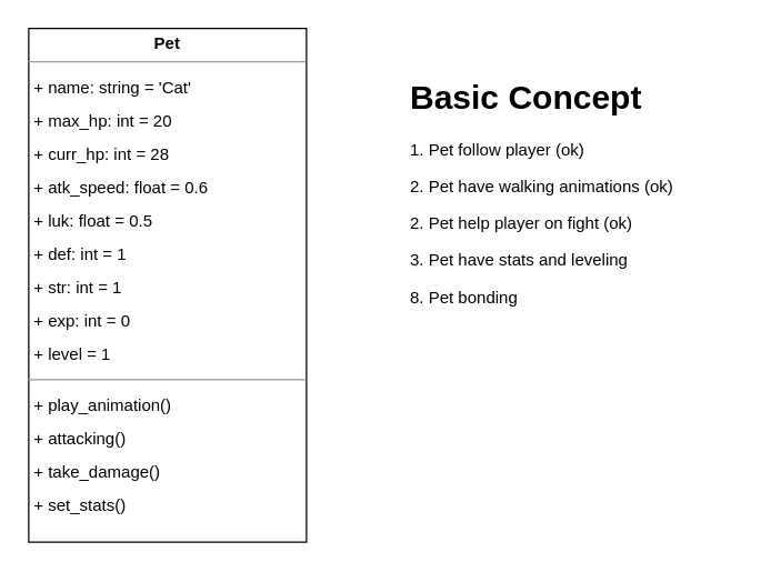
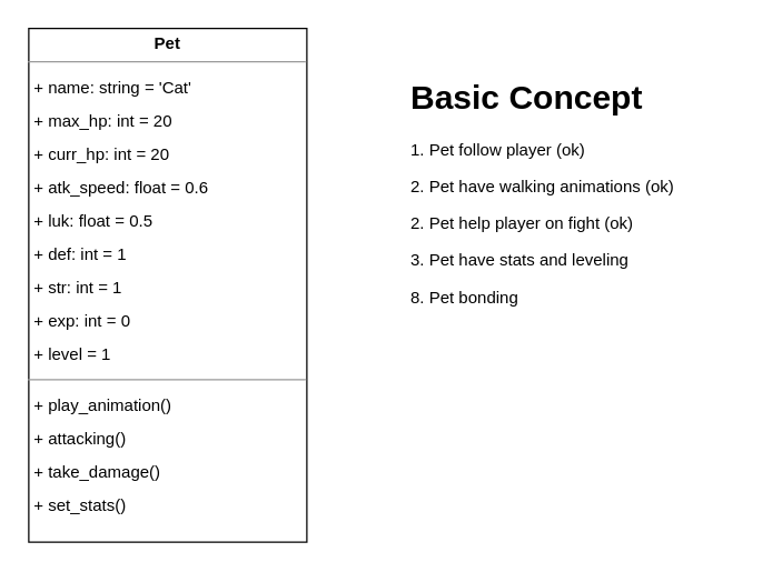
  <mxCell id="0" />
  <mxCell id="1" parent="0" />
- <mxCell id="2" value="&lt;p style=&quot;margin:0px;margin-top:4px;text-align:center;&quot;&gt;&lt;b&gt;Pet&lt;/b&gt;&lt;/p&gt;&lt;hr size=&quot;1&quot;&gt;&lt;p style=&quot;margin: 0px 0px 0px 4px; line-height: 200%;&quot;&gt;+ name: string = 'Cat'&lt;/p&gt;&lt;p style=&quot;margin: 0px 0px 0px 4px; line-height: 200%;&quot;&gt;+ max_hp: int = 20&lt;/p&gt;&lt;p style=&quot;margin: 0px 0px 0px 4px; line-height: 200%;&quot;&gt;+ curr_hp: int = 28&lt;/p&gt;&lt;p style=&quot;margin: 0px 0px 0px 4px; line-height: 200%;&quot;&gt;+ atk_speed: float = 0.6&lt;/p&gt;&lt;p style=&quot;margin: 0px 0px 0px 4px; line-height: 200%;&quot;&gt;+ luk: float = 0.5&lt;/p&gt;&lt;p style=&quot;margin: 0px 0px 0px 4px; line-height: 200%;&quot;&gt;+ def: int = 1&lt;/p&gt;&lt;p style=&quot;margin: 0px 0px 0px 4px; line-height: 200%;&quot;&gt;+ str: int = 1&lt;/p&gt;&lt;p style=&quot;margin: 0px 0px 0px 4px; line-height: 200%;&quot;&gt;+ exp: int = 0&lt;/p&gt;&lt;p style=&quot;margin: 0px 0px 0px 4px; line-height: 200%;&quot;&gt;+ level = 1&lt;br&gt;&lt;/p&gt;&lt;hr style=&quot;line-height: 200%;&quot; size=&quot;1&quot;&gt;&lt;p style=&quot;margin: 0px 0px 0px 4px; line-height: 200%;&quot;&gt;+ play_animation()&lt;/p&gt;&lt;p style=&quot;margin: 0px 0px 0px 4px; line-height: 200%;&quot;&gt;+ attacking()&lt;/p&gt;&lt;p style=&quot;margin: 0px 0px 0px 4px; line-height: 200%;&quot;&gt;+ take_damage()&lt;/p&gt;&lt;p style=&quot;margin: 0px 0px 0px 4px; line-height: 200%;&quot;&gt;+ set_stats()&lt;br&gt;&lt;/p&gt;" style="verticalAlign=top;align=left;overflow=fill;fontSize=12;fontFamily=Helvetica;html=1;" parent="1" vertex="1"><mxGeometry x="20" y="20" width="200" height="370" as="geometry" /></mxCell>
+ <mxCell id="2" value="&lt;p style=&quot;margin:0px;margin-top:4px;text-align:center;&quot;&gt;&lt;b&gt;Pet&lt;/b&gt;&lt;/p&gt;&lt;hr size=&quot;1&quot;&gt;&lt;p style=&quot;margin: 0px 0px 0px 4px; line-height: 200%;&quot;&gt;+ name: string = 'Cat'&lt;/p&gt;&lt;p style=&quot;margin: 0px 0px 0px 4px; line-height: 200%;&quot;&gt;+ max_hp: int = 20&lt;/p&gt;&lt;p style=&quot;margin: 0px 0px 0px 4px; line-height: 200%;&quot;&gt;+ curr_hp: int = 20&lt;/p&gt;&lt;p style=&quot;margin: 0px 0px 0px 4px; line-height: 200%;&quot;&gt;+ atk_speed: float = 0.6&lt;/p&gt;&lt;p style=&quot;margin: 0px 0px 0px 4px; line-height: 200%;&quot;&gt;+ luk: float = 0.5&lt;/p&gt;&lt;p style=&quot;margin: 0px 0px 0px 4px; line-height: 200%;&quot;&gt;+ def: int = 1&lt;/p&gt;&lt;p style=&quot;margin: 0px 0px 0px 4px; line-height: 200%;&quot;&gt;+ str: int = 1&lt;/p&gt;&lt;p style=&quot;margin: 0px 0px 0px 4px; line-height: 200%;&quot;&gt;+ exp: int = 0&lt;/p&gt;&lt;p style=&quot;margin: 0px 0px 0px 4px; line-height: 200%;&quot;&gt;+ level = 1&lt;br&gt;&lt;/p&gt;&lt;hr style=&quot;line-height: 200%;&quot; size=&quot;1&quot;&gt;&lt;p style=&quot;margin: 0px 0px 0px 4px; line-height: 200%;&quot;&gt;+ play_animation()&lt;/p&gt;&lt;p style=&quot;margin: 0px 0px 0px 4px; line-height: 200%;&quot;&gt;+ attacking()&lt;/p&gt;&lt;p style=&quot;margin: 0px 0px 0px 4px; line-height: 200%;&quot;&gt;+ take_damage()&lt;/p&gt;&lt;p style=&quot;margin: 0px 0px 0px 4px; line-height: 200%;&quot;&gt;+ set_stats()&lt;br&gt;&lt;/p&gt;" style="verticalAlign=top;align=left;overflow=fill;fontSize=12;fontFamily=Helvetica;html=1;" parent="1" vertex="1"><mxGeometry x="20" y="20" width="200" height="370" as="geometry" /></mxCell>
  <mxCell id="3" value="&lt;h1&gt;Basic Concept&lt;/h1&gt;&lt;p&gt;1. Pet follow player (ok)&lt;br&gt;&lt;/p&gt;&lt;p&gt;2. Pet have walking animations (ok)&lt;/p&gt;&lt;p&gt;2. Pet help player on fight (ok)&lt;/p&gt;&lt;p&gt;3. Pet have stats and leveling&lt;/p&gt;&lt;p&gt;8. Pet bonding&lt;/p&gt;" style="text;html=1;strokeColor=none;fillColor=none;spacing=5;spacingTop=-20;whiteSpace=wrap;overflow=hidden;rounded=0;" parent="1" vertex="1"><mxGeometry x="290" y="50" width="250" height="190" as="geometry" /></mxCell>
